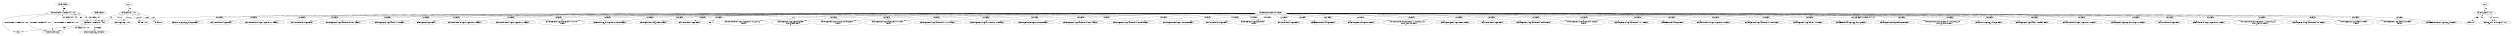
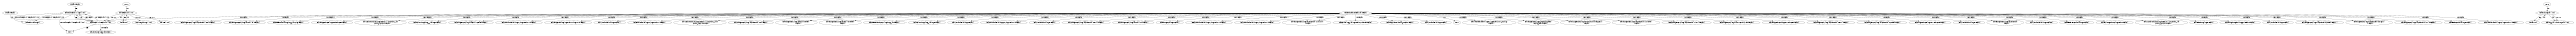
  digraph {
    fontname="Patrick Hand"
    node [fontname="Patrick Hand"]
    edge [fontname="Patrick Hand"]
-   n1 [label="(Call,assert(exception != (ExceptionInfo *) NULL))"]
+   n1 [label="(Call,assert(exception != (Image *) NULL))"]
    n2 [label="(Call,exception != (ExceptionInfo *) NULL)"]
    n3 [label="(Block,)"]
    n4 [label="(MethodReturn,static Image *)"]
    n5 [label="(Call,AcquireImage(image_info,exception))"]
    n6 [label="(Call,(ExceptionInfo *) NULL)"]
    n7 [label="(AcquireImage,(Image *) NULL)"]
    n8 [label="(Call,(TIFF *) NULL)"]
    n9 [label="(Identifier,NULL)"]
    n10 [label="(MethodParameterIn,ExceptionInfo *exception)"]
    n11 [label="(Call,QueueAuthenticPixels(image,0,y,image->columns,rows_remaining,\n            exception))"]
    n12 [label="(Call,SetImageProperty(image,\"jpeg:sampling-factor\",\n                 sampling_factor,exception))"]
    n13 [label="(Call,SetImageProperty(image,\"quantum:format\",\"floating-point\",\n        exception))"]
    n14 [label="(Call,SetImageProperty(image,\"tiff:photometric\",\"min-is-black\",\n          exception))"]
    n15 [label="(Call,SetImageProperty(image,\"tiff:photometric\",\"unknown\",exception))"]
    n16 [label="(Call,SetImageProperty(image,\"tiff:rows-per-strip\",value,exception))"]
    n17 [label="(Call,SetImageColorspace(image,GRAYColorspace,exception))"]
    n18 [label="(Call,SetImageProperty(image,\"tiff:photometric\",\"LOGLUV\",exception))"]
    n19 [label="(Call,SetImageProperty(image,\"tiff:photometric\",\"separated\",exception))"]
    n20 [label="(Call,SetImageColorspace(image,CMYKColorspace,exception))"]
    n21 [label="(Call,SyncAuthenticPixels(image,exception))"]
    n22 [label="(Call,GetImageProperty(image,\"tiff:photometric\",\n          exception))"]
    n23 [label="(Call,SyncAuthenticPixels(image,exception))"]
    n24 [label="(Call,TIFFGetEXIFProperties(tiff,image,exception))"]
    n25 [label="(Call,AcquireImageColormap(image,colors,exception))"]
    n26 [label="(Call,ImportQuantumPixels(image,(CacheView *) NULL,quantum_info,\n            quantum_type,pixels,exception))"]
+   n27 [label="(Call,DecodeLabImage(image,exception))"]
    n28 [label="(Call,SetImageStorageClass(image,DirectClass,exception))"]
    n29 [label="(Call,SyncAuthenticPixels(image,exception))"]
    n30 [label="(Call,SetImageProperty(image,\"tiff:photometric\",\"palette\",exception))"]
    n31 [label="(Call,SetImageProperty(image,\"tiff:photometric\",\"CIE Log2(L)\",\n          exception))"]
    n32 [label="(Call,SetImageProperty(image,\"tiff:photometric\",\"MASK\",exception))"]
    n33 [label="(Call,TIFFGetProperties(tiff,image,exception))"]
    n34 [label="(Call,QueueAuthenticPixels(image,0,y,image->columns,1,exception))"]
    n35 [label="(Call,SetImageProperty(image,\"tiff:photometric\",\"YCBCR\",exception))"]
    n36 [label="(Call,SetImageProperty(image,\"tiff:endian\",\"lsb\",exception))"]
    n37 [label="(Call,TIFFGetProfiles(tiff,image,image_info->ping,exception))"]
    n38 [label="(Call,SetImageColorspace(image,LabColorspace,exception))"]
    n39 [label="(Call,ImportQuantumPixels(image,(CacheView *) NULL,quantum_info,\n              quantum_type,pixels,exception))"]
    n40 [label="(Call,AcquireNextImage(image_info,image,exception))"]
    n41 [label="(Call,SetImageProperty(image,\"tiff:alpha\",\"unspecified\",exception))"]
    n42 [label="(Call,QueueAuthenticPixels(image,0,y,image->columns,1,exception))"]
    n43 [label="(Call,SetImageExtent(image,image->columns,image->rows,exception))"]
    n44 [label="(Call,SyncAuthenticPixels(image,exception))"]
    n45 [label="(Call,GetAuthenticPixels(image,0,y,image->columns,1,exception))"]
    n46 [label="(Call,ImportQuantumPixels(image,(CacheView *) NULL,quantum_info,\n            quantum_type,pixels,exception))"]
    n47 [label="(Call,SetImageProperty(image,\"tiff:photometric\",\"RGB\",exception))"]
    n48 [label="(Call,SetImageProperty(image,\"tiff:alpha\",\"associated\",\n                  exception))"]
    n49 [label="(Call,SetImageProperty(image,\"tiff:alpha\",\"unassociated\",\n                  exception))"]
    n50 [label="(Call,TIFFReadPhotoshopLayers(image,image_info,exception))"]
    n51 [label="(Call,AcquireNextImage(image_info,image,exception))"]
    n52 [label="(Call,SyncAuthenticPixels(image,exception))"]
    n53 [label="(Call,QueueAuthenticPixels(image,0,y,image->columns,1,exception))"]
    n54 [label="(Call,SyncAuthenticPixels(image,exception))"]
    n55 [label="(Call,SetImageProperty(image,\"tiff:photometric\",\"CIELAB\",exception))"]
    n56 [label="(Call,SetImageProperty(image,\"tiff:endian\",\"msb\",exception))"]
    n57 [label="(Call,GetImageDepth(image,exception))"]
    n58 [label="(Call,QueueAuthenticPixels(image,0,y,image->columns,1,exception))"]
    n59 [label="(Call,QueueAuthenticPixels(image,0,y,image->columns,1,exception))"]
    n60 [label="(Call,SetImageProperty(image,\"tiff:photometric\",\"min-is-white\",\n          exception))"]
    n61 [label="(Call,OpenBlob(image_info,image,ReadBinaryBlobMode,exception))"]
    n62 [label="(Call,SetMagickThreadValue(tiff_exception,exception))"]
    n63 [label="(Call,SyncAuthenticPixels(image,exception))"]
    1000116
    n65 [label="(Call,(const ImageInfo *) NULL)"]
    n66 [label="(Identifier,NULL)"]
    n67 [label="(Call,image_info != (const ImageInfo *) NULL)"]
    n68 [label="(Identifier,exception)"]
    n69 [label="(Identifier,exception)"]
    1000187
    1000160
    n1 -> n2 [label="CFG: "]
    n1 -> n3 [label="DDG: assert(exception != (ExceptionInfo *) NULL)"]
    n1 -> n4 [label="DDG: exception != (ExceptionInfo *) NULL"]
    n1 -> n4 [label="DDG: assert(exception != (ExceptionInfo *) NULL)"]
    n2 -> n1 [label="AST: "]
    n2 -> n1 [label="DDG: exception"]
    n2 -> n1 [label="DDG: (ExceptionInfo *) NULL"]
    n2 -> n3 [label="CFG: "]
-   n2 -> n4 [label="DDG: (ExceptionInfo *) NULL"]
    n2 -> n5 [label="DDG: exception"]
    n6 -> n2 [label="AST: "]
    n6 -> n2 [label="DDG: NULL"]
    n6 -> n7 [label="DDG: NULL"]
    n6 -> n8 [label="DDG: NULL"]
    n6 -> n9 [label="CFG: "]
    n9 -> n6 [label="AST: "]
    n10 -> n2 [label="DDG: exception"]
    n10 -> n11 [label="DDG: exception"]
    n10 -> n12 [label="DDG: exception"]
    n10 -> n13 [label="DDG: exception"]
    n10 -> n14 [label="DDG: exception"]
    n10 -> n15 [label="DDG: exception"]
    n10 -> n16 [label="DDG: exception"]
    n10 -> n17 [label="DDG: exception"]
    n10 -> n18 [label="DDG: exception"]
    n10 -> n19 [label="DDG: exception"]
    n10 -> n20 [label="DDG: exception"]
    n10 -> n21 [label="DDG: exception"]
    n10 -> n22 [label="DDG: exception"]
    n10 -> n23 [label="DDG: exception"]
    n10 -> n24 [label="DDG: exception"]
    n10 -> n25 [label="DDG: exception"]
    n10 -> n26 [label="DDG: exception"]
+   n10 -> n27 [label="DDG: exception"]
    n10 -> n28 [label="DDG: exception"]
    n10 -> n29 [label="DDG: exception"]
    n10 -> n30 [label="DDG: exception"]
    n10 -> n31 [label="DDG: exception"]
    n10 -> n32 [label="DDG: exception"]
    n10 -> n33 [label="DDG: exception"]
    n10 -> n34 [label="DDG: exception"]
    n10 -> n35 [label="DDG: exception"]
    n10 -> n36 [label="DDG: exception"]
    n10 -> n37 [label="DDG: exception"]
-   n10 -> n38 [label="DDG: assert(exception != (ExceptionInfo *) NULL)"]
+   n10 -> n38 [label="DDG: exception"]
    n10 -> n39 [label="DDG: exception"]
    n10 -> n40 [label="DDG: exception"]
    n10 -> n41 [label="DDG: exception"]
    n10 -> n42 [label="DDG: exception"]
    n10 -> n43 [label="DDG: exception"]
    n10 -> n44 [label="DDG: exception"]
    n10 -> n45 [label="DDG: exception"]
    n10 -> n46 [label="DDG: exception"]
    n10 -> n47 [label="DDG: exception"]
    n10 -> n48 [label="DDG: exception"]
    n10 -> n49 [label="DDG: exception"]
    n10 -> n50 [label="DDG: exception"]
    n10 -> n51 [label="DDG: exception"]
    n10 -> n52 [label="DDG: exception"]
    n10 -> n53 [label="DDG: exception"]
    n10 -> n54 [label="DDG: exception"]
    n10 -> n55 [label="DDG: exception"]
    n10 -> n56 [label="DDG: exception"]
    n10 -> n57 [label="DDG: exception"]
    n10 -> n58 [label="DDG: exception"]
    n10 -> n59 [label="DDG: exception"]
    n10 -> n60 [label="DDG: exception"]
    n10 -> n61 [label="DDG: exception"]
    n10 -> n62 [label="DDG: exception"]
    n10 -> n63 [label="DDG: exception"]
    n10 -> 1000116 [label="NULL: "]
    n65 -> n66 [label="CFG: "]
    n65 -> n67 [label="AST: "]
    n65 -> n67 [label="DDG: NULL"]
    n66 -> n65 [label="AST: "]
    n68 -> n1 [label="CFG: "]
    n69 -> n2 [label="AST: "]
    1000187 -> n6 [label="AST: "]
    1000160 -> n65 [label="AST: "]
  }
